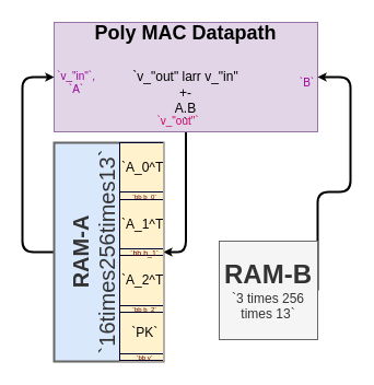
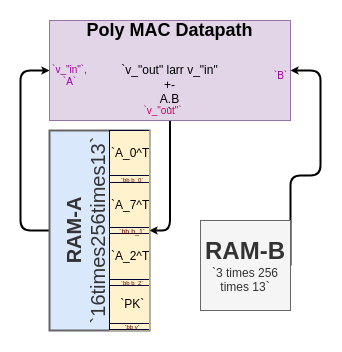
  <mxCell id="0" />
  <mxCell id="1" parent="0" />
  <mxCell id="2" style="edgeStyle=orthogonalEdgeStyle;html=1;exitX=0.5;exitY=1;exitDx=0;exitDy=0;entryX=1;entryY=0.5;entryDx=0;entryDy=0;endFill=1;endSize=2;jettySize=auto;orthogonalLoop=1;strokeWidth=2;" edge="1" parent="1" source="3" target="11"><mxGeometry relative="1" as="geometry" /></mxCell>
  <mxCell id="3" value="&lt;span style=&quot;font-size: 18px&quot;&gt;&lt;b&gt;Poly MAC Datapath&lt;br&gt;&lt;br&gt;&lt;/b&gt;&lt;/span&gt;`v_&quot;out&quot; larr v_&quot;in&quot;&lt;br&gt;+-&lt;br&gt;A.B&lt;br&gt;`&lt;br&gt;" style="rounded=0;whiteSpace=wrap;html=1;fillColor=#e1d5e7;strokeColor=#9673a6;" vertex="1" parent="1"><mxGeometry x="49" y="20" width="241" height="100" as="geometry" /></mxCell>
  <mxCell id="4" style="edgeStyle=orthogonalEdgeStyle;html=1;exitX=1;exitY=0.5;exitDx=0;exitDy=0;entryX=1;entryY=0.5;entryDx=0;entryDy=0;endFill=1;endSize=2;jettySize=auto;orthogonalLoop=1;strokeWidth=2;" edge="1" parent="1" source="5" target="3"><mxGeometry relative="1" as="geometry"><Array as="points"><mxPoint x="320" y="175" /><mxPoint x="320" y="70" /></Array></mxGeometry></mxCell>
  <mxCell id="5" value="&lt;b&gt;&lt;font style=&quot;font-size: 24px&quot;&gt;RAM-B&lt;/font&gt;&lt;/b&gt;&lt;br&gt;`3 times 256 times 13`" style="rounded=0;whiteSpace=wrap;html=1;fillColor=#f5f5f5;strokeColor=#666666;fontColor=#333333;" vertex="1" parent="1"><mxGeometry x="200" y="220" width="90" height="90" as="geometry" /></mxCell>
  <mxCell id="6" value="&lt;font color=&quot;#990099&quot;&gt;`v_&quot;in&quot;`, `A`&lt;/font&gt;" style="text;html=1;strokeColor=none;fillColor=none;align=center;verticalAlign=middle;whiteSpace=wrap;rounded=0;fontSize=10;" vertex="1" parent="1"><mxGeometry x="49" y="65" width="41" height="20" as="geometry" /></mxCell>
  <mxCell id="7" value="&lt;font color=&quot;#cc0066&quot;&gt;`v_&quot;out&quot;`&lt;/font&gt;" style="text;html=1;strokeColor=none;fillColor=none;align=center;verticalAlign=middle;whiteSpace=wrap;rounded=0;fontSize=10;" vertex="1" parent="1"><mxGeometry x="150" y="100" width="25" height="20" as="geometry" /></mxCell>
  <mxCell id="8" value="&lt;font color=&quot;#990099&quot;&gt;`B`&lt;/font&gt;" style="text;html=1;strokeColor=none;fillColor=none;align=center;verticalAlign=middle;whiteSpace=wrap;rounded=0;fontSize=10;" vertex="1" parent="1"><mxGeometry x="271" y="65" width="19" height="20" as="geometry" /></mxCell>
  <mxCell id="9" style="edgeStyle=orthogonalEdgeStyle;html=1;exitX=0;exitY=0.5;exitDx=0;exitDy=0;entryX=0;entryY=0.5;entryDx=0;entryDy=0;endArrow=classic;endFill=1;endSize=2;jettySize=auto;orthogonalLoop=1;strokeWidth=2;" edge="1" parent="1" source="11" target="3"><mxGeometry relative="1" as="geometry"><Array as="points"><mxPoint x="20" y="230" /><mxPoint x="20" y="70" /></Array></mxGeometry></mxCell>
  <mxCell id="10" value="" style="group;spacingBottom=17;spacingLeft=2;spacingTop=-7;" vertex="1" connectable="0" parent="1"><mxGeometry x="49" y="130" width="100" height="200" as="geometry" /></mxCell>
  <mxCell id="11" value="&lt;p style=&quot;line-height: 100% ; font-size: 11px&quot;&gt;&lt;/p&gt;&lt;font style=&quot;font-size: 20px&quot;&gt;&lt;b&gt;&lt;font style=&quot;font-size: 20px&quot;&gt;RAM-A&lt;/font&gt;&lt;/b&gt;&lt;br&gt;&lt;font style=&quot;font-size: 20px&quot;&gt;`16times256times13`&lt;/font&gt;&lt;br&gt;&lt;br&gt;&lt;/font&gt;&lt;br&gt;" style="rounded=0;whiteSpace=wrap;html=1;fillColor=#dae8fc;strokeColor=#666666;fontColor=#333333;strokeWidth=2;horizontal=0;" vertex="1" parent="10"><mxGeometry width="100" height="200" as="geometry" /></mxCell>
- <mxCell id="12" value="&lt;table border=&quot;1&quot; width=&quot;100%&quot; style=&quot;width: 100% ; height: 100% ; border-collapse: collapse ; border: 1px solid rgb(0 , 0 , 51)&quot;&gt;&lt;tbody style=&quot;line-height: 90%&quot;&gt;&lt;tr&gt;&lt;td align=&quot;center&quot; style=&quot;line-height: 270%&quot;&gt;`A_0^T`&lt;/td&gt;&lt;/tr&gt;&lt;tr&gt;&lt;td style=&quot;line-height: 10%&quot;&gt;&lt;font style=&quot;font-size: 6px ; line-height: 0%&quot; color=&quot;#660000&quot;&gt;`bb b_0`&lt;/font&gt;&lt;/td&gt;&lt;/tr&gt;&lt;tr&gt;&lt;td style=&quot;line-height: 270%&quot;&gt;`A_1^T`&lt;/td&gt;&lt;/tr&gt;&lt;tr&gt;&lt;td style=&quot;line-height: 10%&quot;&gt;&lt;font style=&quot;line-height: 0% ; font-size: 7px&quot; color=&quot;#660000&quot;&gt;`bb b_1`&lt;/font&gt;&lt;/td&gt;&lt;/tr&gt;&lt;tr&gt;&lt;td style=&quot;line-height: 270%&quot;&gt;`A_2^T`&lt;/td&gt;&lt;/tr&gt;&lt;tr&gt;&lt;td style=&quot;line-height: 10%&quot;&gt;&lt;font style=&quot;font-size: 6px ; line-height: 0%&quot; color=&quot;#660000&quot;&gt;`bb b_2`&lt;/font&gt;&lt;/td&gt;&lt;/tr&gt;&lt;tr&gt;&lt;td align=&quot;center&quot; style=&quot;line-height: 220%&quot;&gt;`PK`&lt;/td&gt;&lt;/tr&gt;&lt;tr&gt;&lt;td align=&quot;center&quot; style=&quot;line-height: 10%&quot;&gt;&lt;font style=&quot;line-height: 0% ; font-size: 6px&quot; color=&quot;#660000&quot;&gt;`bb v`&lt;/font&gt;&lt;/td&gt;&lt;/tr&gt;&lt;/tbody&gt;&lt;/table&gt;" style="text;html=1;strokeColor=none;fillColor=#FFF2CC;overflow=fill;align=center;direction=south;" vertex="1" parent="10"><mxGeometry x="60" width="40" height="200" as="geometry" /></mxCell>
+ <mxCell id="12" value="&lt;table border=&quot;1&quot; width=&quot;100%&quot; style=&quot;width: 100% ; height: 100% ; border-collapse: collapse ; border: 1px solid rgb(0 , 0 , 51)&quot;&gt;&lt;tbody style=&quot;line-height: 90%&quot;&gt;&lt;tr&gt;&lt;td align=&quot;center&quot; style=&quot;line-height: 270%&quot;&gt;`A_0^T`&lt;/td&gt;&lt;/tr&gt;&lt;tr&gt;&lt;td style=&quot;line-height: 10%&quot;&gt;&lt;font style=&quot;font-size: 6px ; line-height: 0%&quot; color=&quot;#660000&quot;&gt;`bb b_0`&lt;/font&gt;&lt;/td&gt;&lt;/tr&gt;&lt;tr&gt;&lt;td style=&quot;line-height: 270%&quot;&gt;`A_7^T`&lt;/td&gt;&lt;/tr&gt;&lt;tr&gt;&lt;td style=&quot;line-height: 10%&quot;&gt;&lt;font style=&quot;line-height: 0% ; font-size: 7px&quot; color=&quot;#660000&quot;&gt;`bb b_1`&lt;/font&gt;&lt;/td&gt;&lt;/tr&gt;&lt;tr&gt;&lt;td style=&quot;line-height: 270%&quot;&gt;`A_2^T`&lt;/td&gt;&lt;/tr&gt;&lt;tr&gt;&lt;td style=&quot;line-height: 10%&quot;&gt;&lt;font style=&quot;font-size: 6px ; line-height: 0%&quot; color=&quot;#660000&quot;&gt;`bb b_2`&lt;/font&gt;&lt;/td&gt;&lt;/tr&gt;&lt;tr&gt;&lt;td align=&quot;center&quot; style=&quot;line-height: 220%&quot;&gt;`PK`&lt;/td&gt;&lt;/tr&gt;&lt;tr&gt;&lt;td align=&quot;center&quot; style=&quot;line-height: 10%&quot;&gt;&lt;font style=&quot;line-height: 0% ; font-size: 6px&quot; color=&quot;#660000&quot;&gt;`bb v`&lt;/font&gt;&lt;/td&gt;&lt;/tr&gt;&lt;/tbody&gt;&lt;/table&gt;" style="text;html=1;strokeColor=none;fillColor=#FFF2CC;overflow=fill;align=center;direction=south;" vertex="1" parent="10"><mxGeometry x="60" width="40" height="200" as="geometry" /></mxCell>
